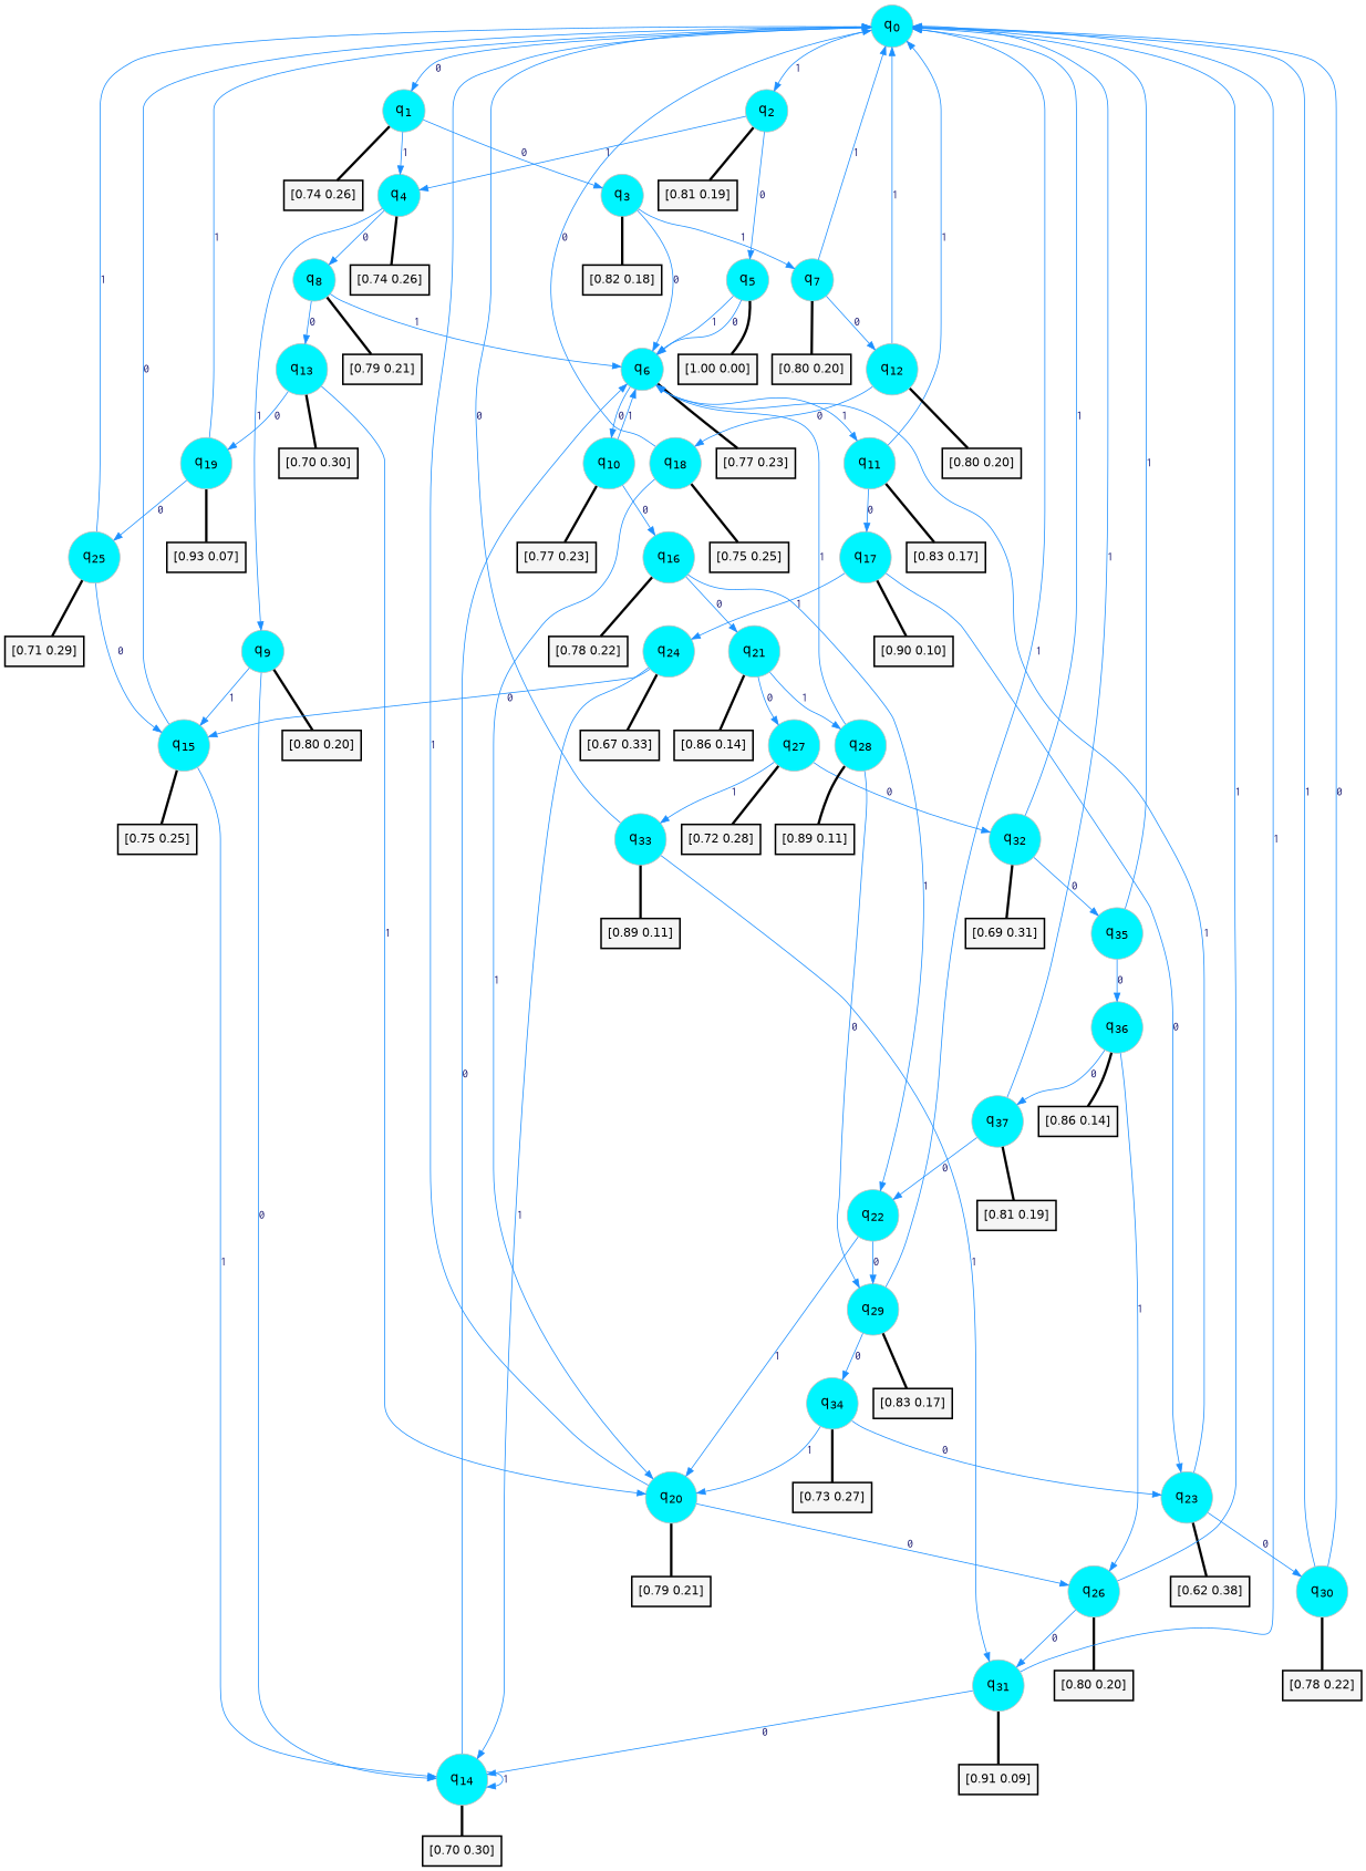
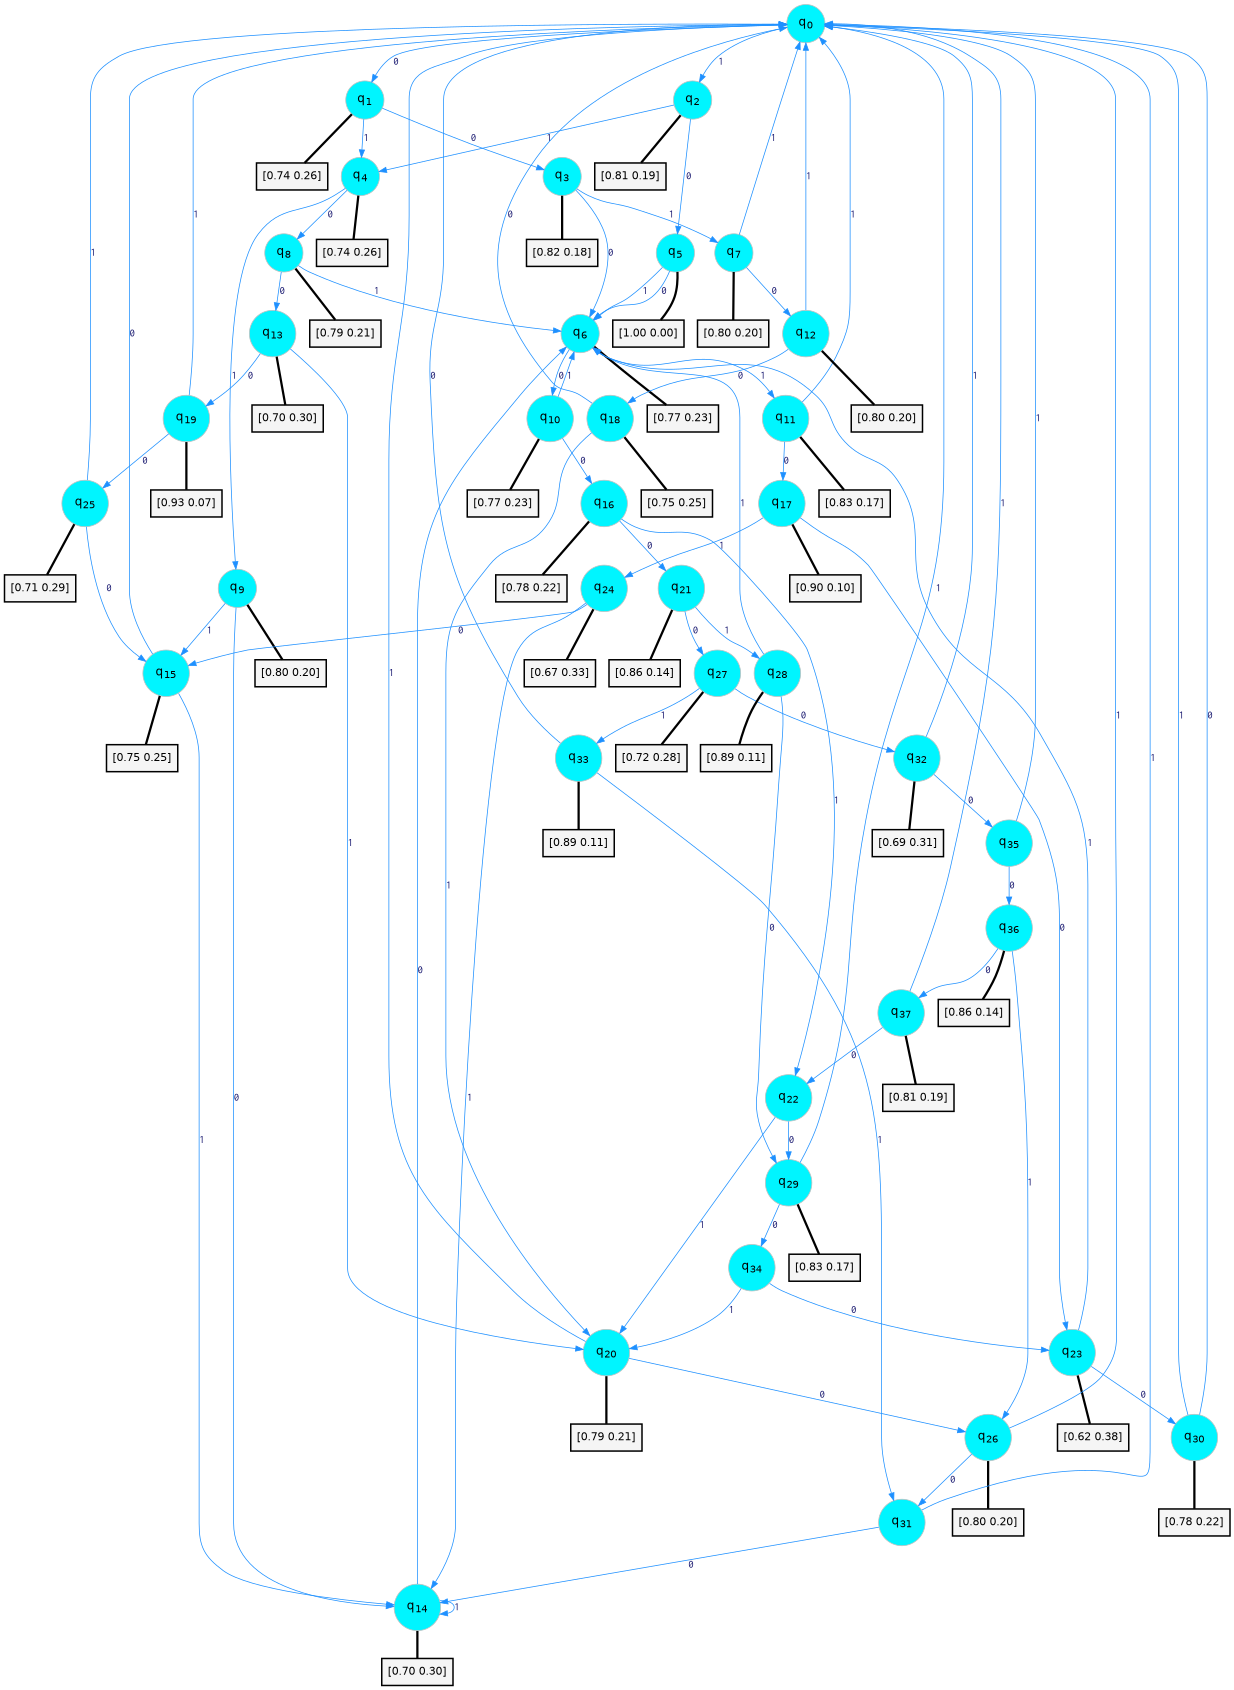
  digraph {
    rankdir=TD
    node [color=gray fillcolor=turquoise1 fontcolor=black fontname=Helvetica fontsize=16 fontweight=bold shape=circle style=filled]
    edge [arrowsize=1 color=dodgerblue1 fontcolor=midnightblue fontname=courier fontweight=bold penwidth=1 style=solid weight=20]
    n1 [label=<q<SUB>0</SUB>>]
    n2 [label=<q<SUB>1</SUB>>]
    n3 [label=<q<SUB>2</SUB>>]
    n4 [label=<q<SUB>3</SUB>>]
    n5 [label=<q<SUB>4</SUB>>]
    n6 [color=black fillcolor=whitesmoke fontsize=14 label="[0.74 0.26]" penwidth=2 shape=box]
    n7 [label=<q<SUB>5</SUB>>]
    n8 [color=black fillcolor=whitesmoke fontsize=14 label="[0.81 0.19]" penwidth=2 shape=box]
    n9 [label=<q<SUB>6</SUB>>]
    n10 [label=<q<SUB>7</SUB>>]
    n11 [color=black fillcolor=whitesmoke fontsize=14 label="[0.82 0.18]" penwidth=2 shape=box]
    n12 [label=<q<SUB>8</SUB>>]
    n13 [label=<q<SUB>9</SUB>>]
    n14 [color=black fillcolor=whitesmoke fontsize=14 label="[0.74 0.26]" penwidth=2 shape=box]
    n15 [color=black fillcolor=whitesmoke fontsize=14 label="[1.00 0.00]" penwidth=2 shape=box]
    n16 [label=<q<SUB>10</SUB>>]
    n17 [label=<q<SUB>11</SUB>>]
    n18 [color=black fillcolor=whitesmoke fontsize=14 label="[0.77 0.23]" penwidth=2 shape=box]
    n19 [label=<q<SUB>12</SUB>>]
    n20 [color=black fillcolor=whitesmoke fontsize=14 label="[0.80 0.20]" penwidth=2 shape=box]
    n21 [label=<q<SUB>13</SUB>>]
    n22 [color=black fillcolor=whitesmoke fontsize=14 label="[0.79 0.21]" penwidth=2 shape=box]
    n23 [label=<q<SUB>14</SUB>>]
    n24 [label=<q<SUB>15</SUB>>]
    n25 [color=black fillcolor=whitesmoke fontsize=14 label="[0.80 0.20]" penwidth=2 shape=box]
    n26 [label=<q<SUB>16</SUB>>]
    n27 [color=black fillcolor=whitesmoke fontsize=14 label="[0.77 0.23]" penwidth=2 shape=box]
    n28 [label=<q<SUB>17</SUB>>]
    n29 [color=black fillcolor=whitesmoke fontsize=14 label="[0.83 0.17]" penwidth=2 shape=box]
    n30 [label=<q<SUB>18</SUB>>]
    n31 [color=black fillcolor=whitesmoke fontsize=14 label="[0.80 0.20]" penwidth=2 shape=box]
    n32 [label=<q<SUB>19</SUB>>]
    n33 [label=<q<SUB>20</SUB>>]
    n34 [color=black fillcolor=whitesmoke fontsize=14 label="[0.70 0.30]" penwidth=2 shape=box]
    n35 [color=black fillcolor=whitesmoke fontsize=14 label="[0.70 0.30]" penwidth=2 shape=box]
    n36 [color=black fillcolor=whitesmoke fontsize=14 label="[0.75 0.25]" penwidth=2 shape=box]
    n37 [label=<q<SUB>21</SUB>>]
    n38 [label=<q<SUB>22</SUB>>]
    n39 [color=black fillcolor=whitesmoke fontsize=14 label="[0.78 0.22]" penwidth=2 shape=box]
    n40 [label=<q<SUB>23</SUB>>]
    n41 [label=<q<SUB>24</SUB>>]
    n42 [color=black fillcolor=whitesmoke fontsize=14 label="[0.90 0.10]" penwidth=2 shape=box]
    n43 [color=black fillcolor=whitesmoke fontsize=14 label="[0.75 0.25]" penwidth=2 shape=box]
    n44 [label=<q<SUB>25</SUB>>]
    n45 [color=black fillcolor=whitesmoke fontsize=14 label="[0.93 0.07]" penwidth=2 shape=box]
    n46 [label=<q<SUB>26</SUB>>]
    n47 [color=black fillcolor=whitesmoke fontsize=14 label="[0.79 0.21]" penwidth=2 shape=box]
    n48 [label=<q<SUB>27</SUB>>]
    n49 [label=<q<SUB>28</SUB>>]
    n50 [color=black fillcolor=whitesmoke fontsize=14 label="[0.86 0.14]" penwidth=2 shape=box]
    n51 [label=<q<SUB>29</SUB>>]
    n52 [label=<q<SUB>30</SUB>>]
    n53 [color=black fillcolor=whitesmoke fontsize=14 label="[0.62 0.38]" penwidth=2 shape=box]
    n54 [color=black fillcolor=whitesmoke fontsize=14 label="[0.67 0.33]" penwidth=2 shape=box]
    n55 [color=black fillcolor=whitesmoke fontsize=14 label="[0.71 0.29]" penwidth=2 shape=box]
    n56 [label=<q<SUB>31</SUB>>]
    n57 [color=black fillcolor=whitesmoke fontsize=14 label="[0.80 0.20]" penwidth=2 shape=box]
    n58 [label=<q<SUB>32</SUB>>]
    n59 [label=<q<SUB>33</SUB>>]
    n60 [color=black fillcolor=whitesmoke fontsize=14 label="[0.72 0.28]" penwidth=2 shape=box]
    n61 [color=black fillcolor=whitesmoke fontsize=14 label="[0.89 0.11]" penwidth=2 shape=box]
    n62 [label=<q<SUB>34</SUB>>]
    n63 [color=black fillcolor=whitesmoke fontsize=14 label="[0.83 0.17]" penwidth=2 shape=box]
    n64 [color=black fillcolor=whitesmoke fontsize=14 label="[0.78 0.22]" penwidth=2 shape=box]
-   n65 [color=black fillcolor=whitesmoke fontsize=14 label="[0.91 0.09]" penwidth=2 shape=box]
    n66 [label=<q<SUB>35</SUB>>]
    n67 [color=black fillcolor=whitesmoke fontsize=14 label="[0.69 0.31]" penwidth=2 shape=box]
    n68 [color=black fillcolor=whitesmoke fontsize=14 label="[0.89 0.11]" penwidth=2 shape=box]
-   n69 [color=black fillcolor=whitesmoke fontsize=14 label="[0.73 0.27]" penwidth=2 shape=box]
    n70 [label=<q<SUB>36</SUB>>]
    n71 [label=<q<SUB>37</SUB>>]
    n72 [color=black fillcolor=whitesmoke fontsize=14 label="[0.86 0.14]" penwidth=2 shape=box]
    n73 [color=black fillcolor=whitesmoke fontsize=14 label="[0.81 0.19]" penwidth=2 shape=box]
    n1 -> n2 [label=0]
    n1 -> n3 [label=1]
    n2 -> n4 [label=0]
    n2 -> n5 [label=1]
    n2 -> n6 [arrowhead=none color=black penwidth=3]
    n3 -> n5 [label=1]
    n3 -> n7 [label=0]
    n3 -> n8 [arrowhead=none color=black penwidth=3]
    n4 -> n9 [label=0]
    n4 -> n10 [label=1]
    n4 -> n11 [arrowhead=none color=black penwidth=3]
    n5 -> n12 [label=0]
    n5 -> n13 [label=1]
    n5 -> n14 [arrowhead=none color=black penwidth=3]
    n7 -> n9 [label=0]
    n7 -> n9 [label=1]
    n7 -> n15 [arrowhead=none color=black penwidth=3]
    n9 -> n16 [label=0]
    n9 -> n17 [label=1]
    n9 -> n18 [arrowhead=none color=black penwidth=3]
    n10 -> n1 [label=1]
    n10 -> n19 [label=0]
    n10 -> n20 [arrowhead=none color=black penwidth=3]
    n12 -> n9 [label=1]
    n12 -> n21 [label=0]
    n12 -> n22 [arrowhead=none color=black penwidth=3]
    n13 -> n23 [label=0]
    n13 -> n24 [label=1]
    n13 -> n25 [arrowhead=none color=black penwidth=3]
    n16 -> n9 [label=1]
    n16 -> n26 [label=0]
    n16 -> n27 [arrowhead=none color=black penwidth=3]
    n17 -> n1 [label=1]
    n17 -> n28 [label=0]
    n17 -> n29 [arrowhead=none color=black penwidth=3]
    n19 -> n1 [label=1]
    n19 -> n30 [label=0]
    n19 -> n31 [arrowhead=none color=black penwidth=3]
    n21 -> n32 [label=0]
    n21 -> n33 [label=1]
    n21 -> n34 [arrowhead=none color=black penwidth=3]
    n23 -> n9 [label=0]
    n23 -> n23 [label=1]
    n23 -> n35 [arrowhead=none color=black penwidth=3]
    n24 -> n1 [label=0]
    n24 -> n23 [label=1]
    n24 -> n36 [arrowhead=none color=black penwidth=3]
    n26 -> n37 [label=0]
    n26 -> n38 [label=1]
    n26 -> n39 [arrowhead=none color=black penwidth=3]
    n28 -> n40 [label=0]
    n28 -> n41 [label=1]
    n28 -> n42 [arrowhead=none color=black penwidth=3]
    n30 -> n1 [label=0]
    n30 -> n33 [label=1]
    n30 -> n43 [arrowhead=none color=black penwidth=3]
    n32 -> n1 [label=1]
    n32 -> n44 [label=0]
    n32 -> n45 [arrowhead=none color=black penwidth=3]
    n33 -> n1 [label=1]
    n33 -> n46 [label=0]
    n33 -> n47 [arrowhead=none color=black penwidth=3]
    n37 -> n48 [label=0]
    n37 -> n49 [label=1]
    n37 -> n50 [arrowhead=none color=black penwidth=3]
    n38 -> n33 [label=1]
    n38 -> n51 [label=0]
    n40 -> n9 [label=1]
    n40 -> n52 [label=0]
    n40 -> n53 [arrowhead=none color=black penwidth=3]
    n41 -> n23 [label=1]
    n41 -> n24 [label=0]
    n41 -> n54 [arrowhead=none color=black penwidth=3]
    n44 -> n1 [label=1]
    n44 -> n24 [label=0]
    n44 -> n55 [arrowhead=none color=black penwidth=3]
    n46 -> n1 [label=1]
    n46 -> n56 [label=0]
    n46 -> n57 [arrowhead=none color=black penwidth=3]
    n48 -> n58 [label=0]
    n48 -> n59 [label=1]
    n48 -> n60 [arrowhead=none color=black penwidth=3]
    n49 -> n9 [label=1]
    n49 -> n51 [label=0]
    n49 -> n61 [arrowhead=none color=black penwidth=3]
    n51 -> n1 [label=1]
    n51 -> n62 [label=0]
    n51 -> n63 [arrowhead=none color=black penwidth=3]
    n52 -> n1 [label=0]
    n52 -> n1 [label=1]
    n52 -> n64 [arrowhead=none color=black penwidth=3]
    n56 -> n1 [label=1]
    n56 -> n23 [label=0]
-   n56 -> n65 [arrowhead=none color=black penwidth=3]
    n58 -> n1 [label=1]
    n58 -> n66 [label=0]
    n58 -> n67 [arrowhead=none color=black penwidth=3]
    n59 -> n1 [label=0]
    n59 -> n56 [label=1]
    n59 -> n68 [arrowhead=none color=black penwidth=3]
    n62 -> n33 [label=1]
    n62 -> n40 [label=0]
-   n62 -> n69 [arrowhead=none color=black penwidth=3]
    n66 -> n1 [label=1]
    n66 -> n70 [label=0]
    n70 -> n46 [label=1]
    n70 -> n71 [label=0]
    n70 -> n72 [arrowhead=none color=black penwidth=3]
    n71 -> n1 [label=1]
    n71 -> n38 [label=0]
    n71 -> n73 [arrowhead=none color=black penwidth=3]
  }
